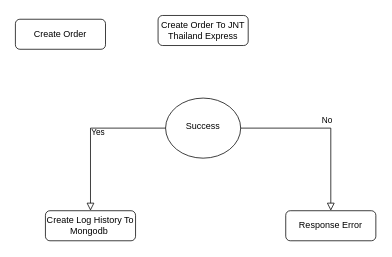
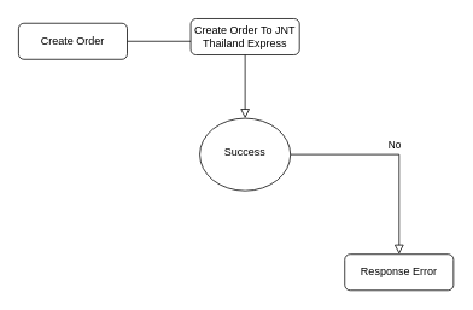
  <mxCell id="0" />
  <mxCell id="1" parent="0" />
+ <mxCell id="2" value="" style="rounded=0;html=1;jettySize=auto;orthogonalLoop=1;fontSize=11;endArrow=block;endFill=0;endSize=8;strokeWidth=1;shadow=0;labelBackgroundColor=none;edgeStyle=orthogonalEdgeStyle;" parent="1" source="3" target="4" edge="1"><mxGeometry relative="1" as="geometry" /></mxCell>
  <mxCell id="3" value="Create Order" style="rounded=1;whiteSpace=wrap;html=1;fontSize=12;glass=0;strokeWidth=1;shadow=0;" parent="1" vertex="1"><mxGeometry x="20" y="25" width="120" height="40" as="geometry" /></mxCell>
  <mxCell id="4" value="Success" style="ellipse;whiteSpace=wrap;html=1;shadow=0;fontFamily=Helvetica;fontSize=12;align=center;strokeWidth=1;spacing=6;spacingTop=-4;" parent="1" vertex="1"><mxGeometry x="220" y="130" width="100" height="80" as="geometry" /></mxCell>
  <mxCell id="5" value="Create Order To JNT Thailand Express" style="rounded=1;whiteSpace=wrap;html=1;fontSize=12;glass=0;strokeWidth=1;shadow=0;" parent="1" vertex="1"><mxGeometry x="210" y="20" width="120" height="40" as="geometry" /></mxCell>
- <mxCell id="6" value="Yes" style="edgeStyle=orthogonalEdgeStyle;rounded=0;html=1;jettySize=auto;orthogonalLoop=1;fontSize=11;endArrow=block;endFill=0;endSize=8;strokeWidth=1;shadow=0;labelBackgroundColor=none;" parent="1" source="4" target="7" edge="1"><mxGeometry y="10" relative="1" as="geometry"><mxPoint as="offset" /><mxPoint x="150" y="270" as="sourcePoint" /></mxGeometry></mxCell>
- <mxCell id="7" value="Create Log History To Mongodb&amp;nbsp;" style="rounded=1;whiteSpace=wrap;html=1;fontSize=12;glass=0;strokeWidth=1;shadow=0;" parent="1" vertex="1"><mxGeometry x="60" y="280" width="120" height="40" as="geometry" /></mxCell>
  <mxCell id="8" value="Response Error" style="rounded=1;whiteSpace=wrap;html=1;fontSize=12;glass=0;strokeWidth=1;shadow=0;" vertex="1" parent="1"><mxGeometry x="380" y="280" width="120" height="40" as="geometry" /></mxCell>
  <mxCell id="9" value="No" style="edgeStyle=orthogonalEdgeStyle;rounded=0;html=1;jettySize=auto;orthogonalLoop=1;fontSize=11;endArrow=block;endFill=0;endSize=8;strokeWidth=1;shadow=0;labelBackgroundColor=none;exitX=1;exitY=0.5;exitDx=0;exitDy=0;entryX=0.5;entryY=0;entryDx=0;entryDy=0;" edge="1" parent="1" source="4" target="8"><mxGeometry y="10" relative="1" as="geometry"><mxPoint as="offset" /><mxPoint x="230" y="180" as="sourcePoint" /><mxPoint x="130" y="290" as="targetPoint" /></mxGeometry></mxCell>
